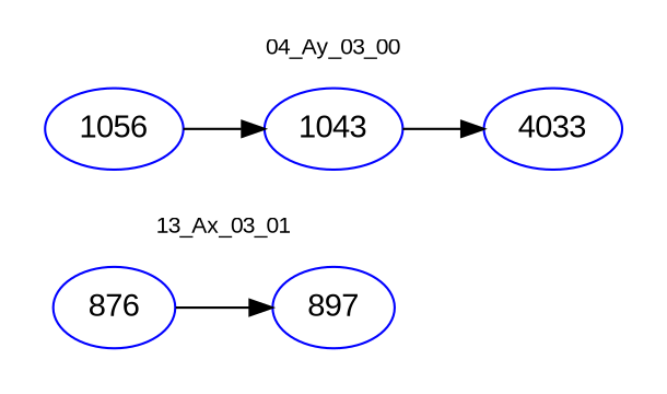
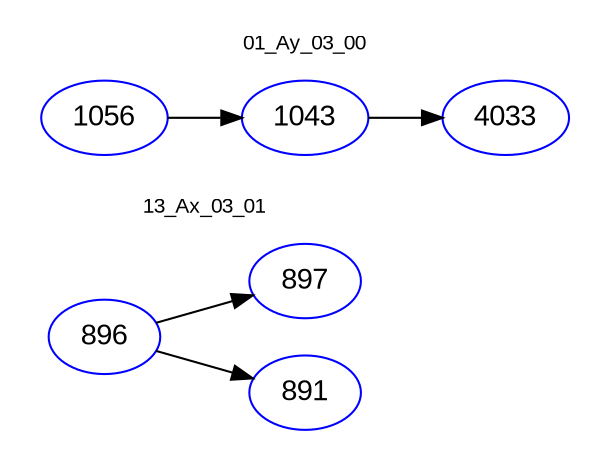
  digraph {
    fontname="Liberation Sans"
    rankdir=LR
    node [color=blue fontname="Liberation Sans"]
    edge [color=black fontname="Liberation Sans"]
-   n1 [label=876]
+   n1 [label=896]
+   n2 [label=891]
    n3 [label=897]
    n4 [label=1043]
    n5 [label=4033]
    n6 [label=1056]
    subgraph cluster_1 {
      color=white
      fontsize=10
      label="13_Ax_03_01"
      n1
+     n2
      n3
    }
    subgraph cluster_2 {
      color=white
      fontsize=10
-     label="04_Ay_03_00"
+     label="01_Ay_03_00"
      n4
      n5
      n6
    }
+   n1 -> n2
    n1 -> n3
    n4 -> n5
    n6 -> n4
  }
